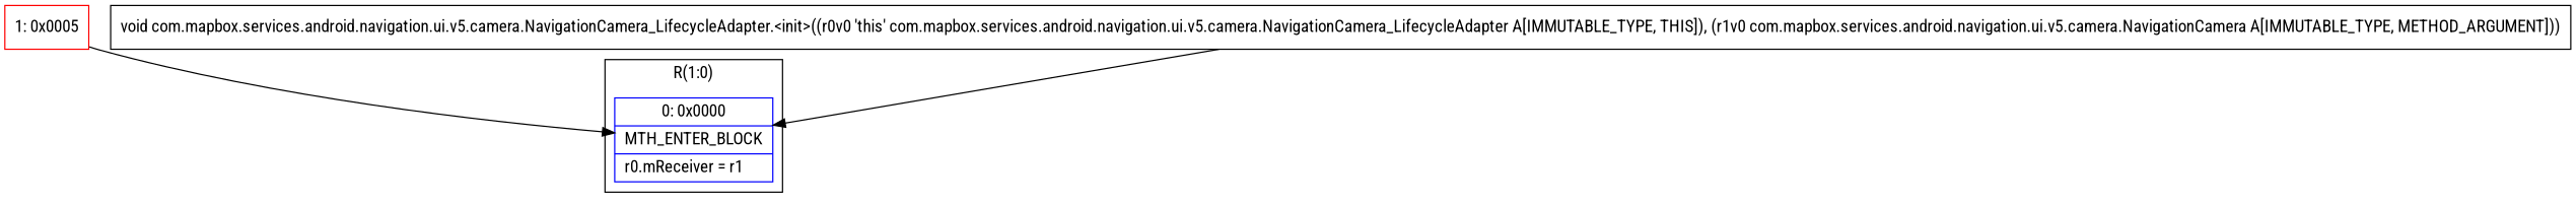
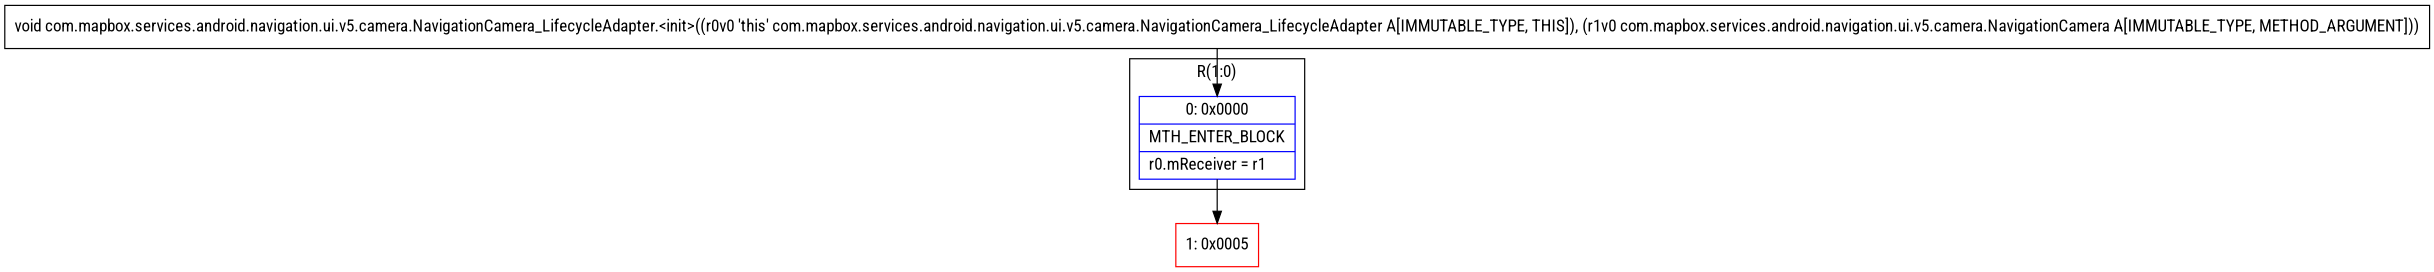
  digraph {
    fontname="Roboto Condensed"
    node [shape=record fontname="Roboto Condensed"]
    edge [fontname="Roboto Condensed"]
    n1 [color=blue label="{0\:\ 0x0000|MTH_ENTER_BLOCK\l|r0.mReceiver = r1\l}"]
    n2 [color=red label="{1\:\ 0x0005}"]
    n3 [label="{void com.mapbox.services.android.navigation.ui.v5.camera.NavigationCamera_LifecycleAdapter.\<init\>((r0v0 'this' com.mapbox.services.android.navigation.ui.v5.camera.NavigationCamera_LifecycleAdapter A[IMMUTABLE_TYPE, THIS]), (r1v0 com.mapbox.services.android.navigation.ui.v5.camera.NavigationCamera A[IMMUTABLE_TYPE, METHOD_ARGUMENT])) }"]
    subgraph cluster_1 {
      label="R(1:0)"
      n1
    }
-   n2 -> n1
+   n1 -> n2
    n3 -> n1
  }
